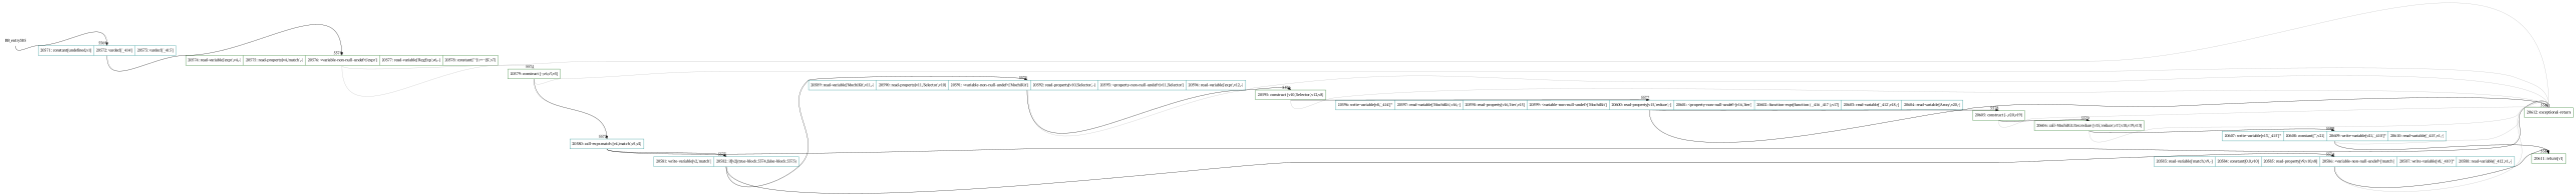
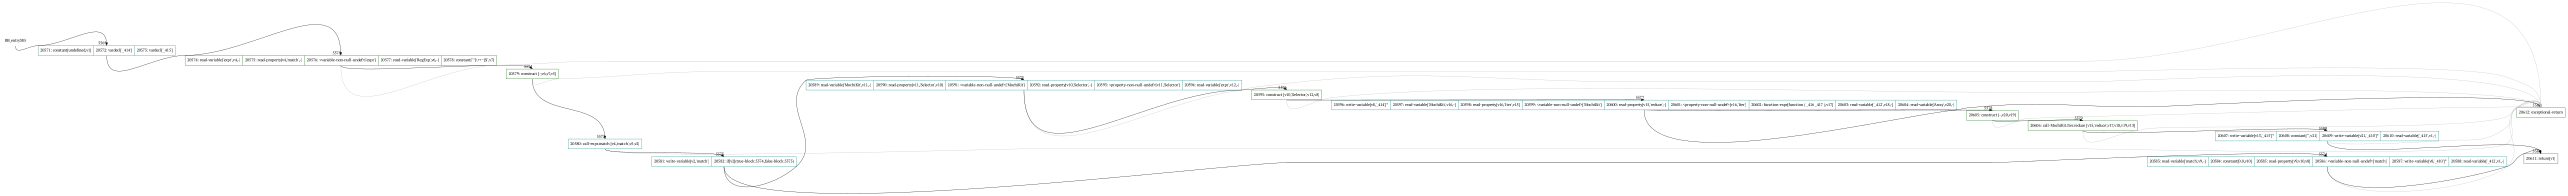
  digraph {
    fontname="PT Serif"
    rankdir=LR
    node [color=darkgreen fontname="PT Serif" shape=record]
    edge [fontname="PT Serif" headport=n tailport=s]
    BB_entry385 [shape=none]
    n2 [color=teal label="{20571: constant[undefined,v1]|20572: vardecl['_414']|20573: vardecl['_415']}"]
    n3 [label="{20574: read-variable['expr',v4,-]|20575: read-property[v4,'match',-]|20576: \<variable-non-null-undef\>['expr']|20577: read-variable['RegExp',v6,-]|20578: constant[\"^[\\\>+~]$\",v7]}"]
    n4 [label="{20579: construct [-,v6,v7,v5]}"]
    n5 [label="{20612: exceptional-return}"]
    n6 [color=teal label="{20580: call-expr.match [v4,'match',v5,v2]}"]
    n7 [color=teal label="{20581: write-variable[v2,'match']|20582: if[v2](true-block:5574,false-block:5575)}"]
    n8 [color=teal label="{20583: read-variable['match',v9,-]|20584: constant[0.0,v10]|20585: read-property[v9,v10,v8]|20586: \<variable-non-null-undef\>['match']|20587: write-variable[v8,'_410']*|20588: read-variable['_412',v1,-]}"]
    n9 [color=teal label="{20589: read-variable['MochiKit',v11,-]|20590: read-property[v11,'Selector',v10]|20591: \<variable-non-null-undef\>['MochiKit']|20592: read-property[v10,'Selector',-]|20593: \<property-non-null-undef\>[v11,'Selector']|20594: read-variable['expr',v12,-]}"]
    n10 [label="{20611: return[v1]}"]
    n11 [label="{20595: construct [v10,'Selector',v12,v8]}"]
    n12 [color=teal label="{20596: write-variable[v8,'_414']*|20597: read-variable['MochiKit',v16,-]|20598: read-property[v16,'Iter',v15]|20599: \<variable-non-null-undef\>['MochiKit']|20600: read-property[v15,'reduce',-]|20601: \<property-non-null-undef\>[v16,'Iter']|20602: function-expr[function ( _416 _417 ),v17]|20603: read-variable['_412',v18,-]|20604: read-variable['Array',v20,-]}"]
    n13 [label="{20605: construct [-,v20,v19]}"]
    n14 [label="{20606: call-MochiKit.Iter.reduce [v15,'reduce',v17,v18,v19,v13]}"]
    n15 [color=teal label="{20607: write-variable[v13,'_415']*|20608: constant[\"\",v21]|20609: write-variable[v21,'_410']*|20610: read-variable['_415',v1,-]}"]
    BB_entry385 -> n2 [headlabel="    5569"]
    n2 -> n3 [headlabel="      5570"]
-   n3 -> n4 [headlabel="      5571" color=gray]
+   n3 -> n4 [headlabel="      5571"]
    n3 -> n5 [color=gray headlabel="      5582"]
    n4 -> n5 [color=gray]
    n4 -> n6 [headlabel="      5572"]
-   n6 -> n5 [color=black]
+   n6 -> n5 [color=gray]
    n6 -> n7 [headlabel="      5573"]
    n7 -> n8 [headlabel="      5574"]
    n7 -> n9 [headlabel="      5575"]
    n8 -> n5 [color=gray]
    n8 -> n10 [headlabel="      5581"]
    n9 -> n5 [color=gray]
    n9 -> n11 [headlabel="      5576"]
    n11 -> n5 [color=gray]
    n11 -> n12 [headlabel="      5577"]
    n12 -> n5 [color=black]
    n12 -> n13 [headlabel="      5578"]
    n13 -> n5 [color=gray]
    n13 -> n14 [headlabel="      5579"]
    n14 -> n5 [color=gray]
    n14 -> n15 [headlabel="      5580"]
    n15 -> n5 [color=gray]
    n15 -> n10
  }
